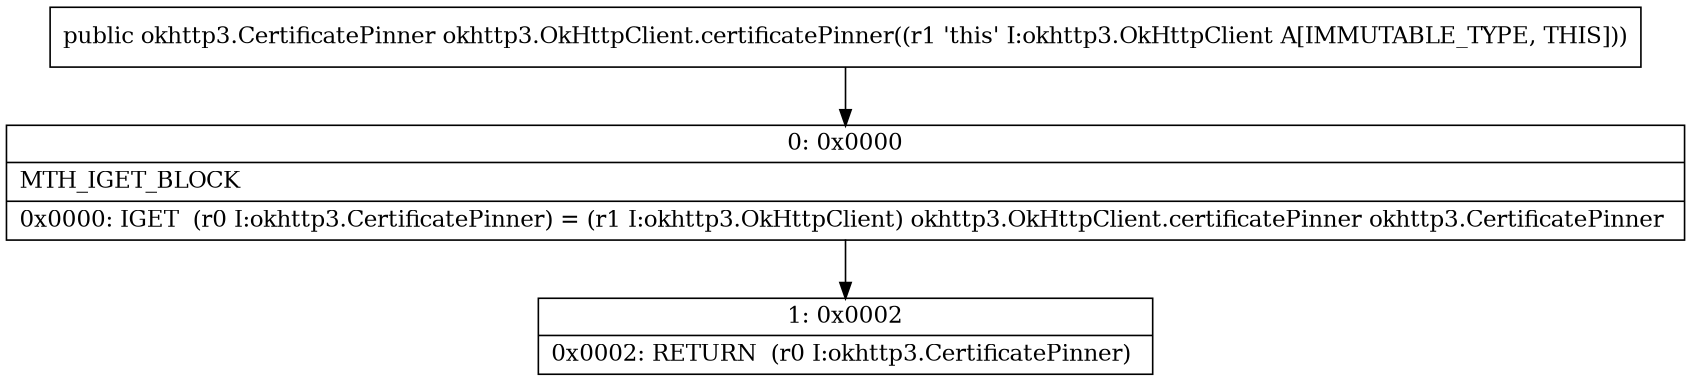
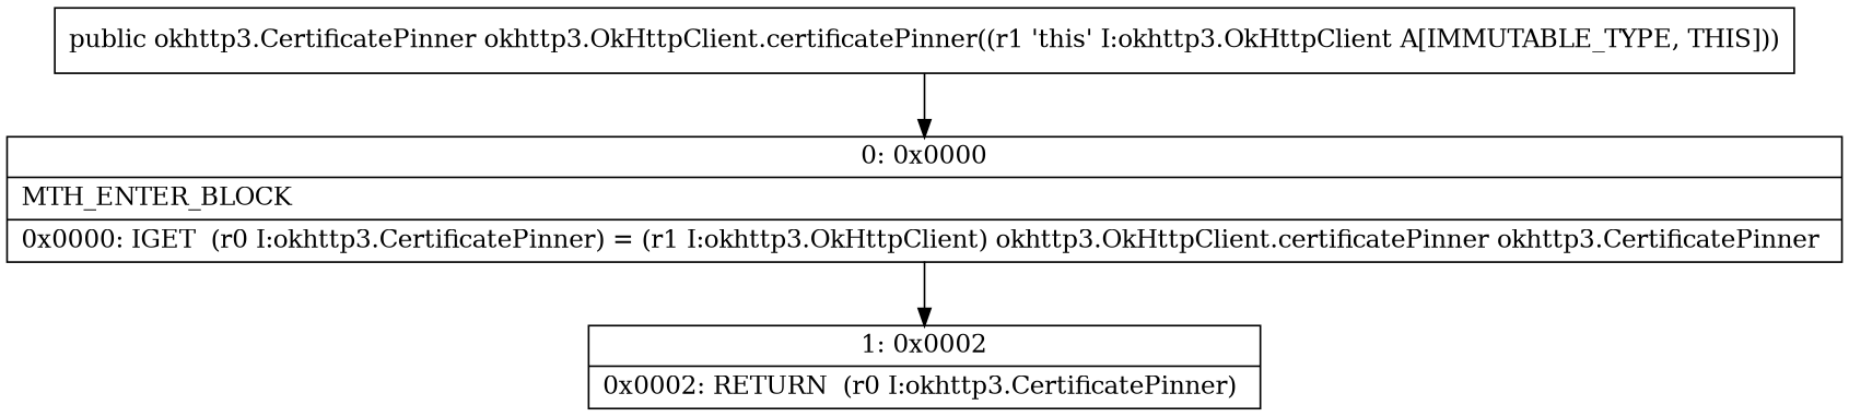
  digraph {
    node [shape=record]
-   n1 [label="{0\:\ 0x0000|MTH_IGET_BLOCK\l|0x0000: IGET  (r0 I:okhttp3.CertificatePinner) = (r1 I:okhttp3.OkHttpClient) okhttp3.OkHttpClient.certificatePinner okhttp3.CertificatePinner \l}"]
+   n1 [label="{0\:\ 0x0000|MTH_ENTER_BLOCK\l|0x0000: IGET  (r0 I:okhttp3.CertificatePinner) = (r1 I:okhttp3.OkHttpClient) okhttp3.OkHttpClient.certificatePinner okhttp3.CertificatePinner \l}"]
    n2 [label="{1\:\ 0x0002|0x0002: RETURN  (r0 I:okhttp3.CertificatePinner) \l}"]
    n3 [label="{public okhttp3.CertificatePinner okhttp3.OkHttpClient.certificatePinner((r1 'this' I:okhttp3.OkHttpClient A[IMMUTABLE_TYPE, THIS])) }"]
    n1 -> n2
    n3 -> n1
  }
